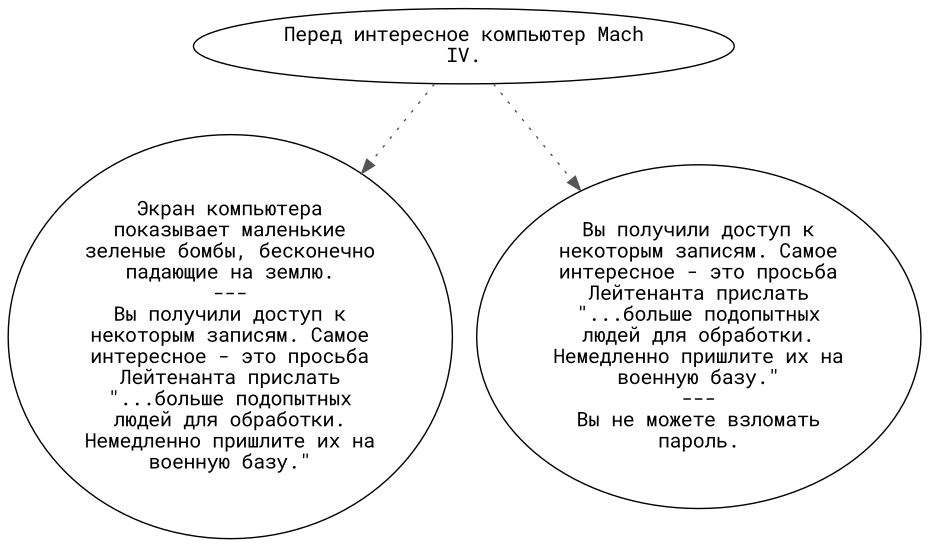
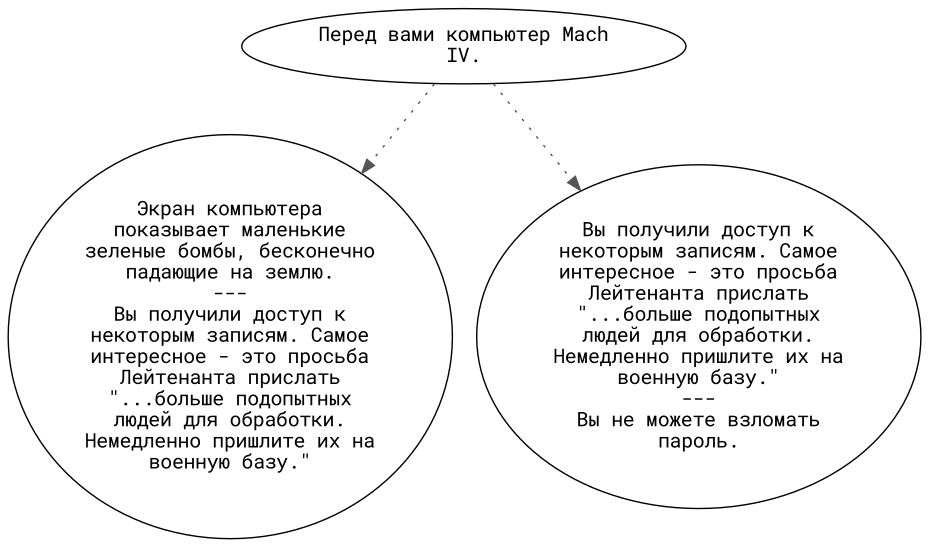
  digraph {
    fontname="Roboto Mono"
    node [color="#000000" fillcolor="#FFFFFF" style=filled fontname="Roboto Mono"]
    edge [color="#555555" style=dotted fontname="Roboto Mono"]
-   n1 [label="Перед интересное компьютер Mach\nIV."]
+   n1 [label="Перед вами компьютер Mach\nIV."]
    n2 [label="Экран компьютера\nпоказывает маленькие\nзеленые бомбы, бесконечно\nпадающие на землю.\n---\nВы получили доступ к\nнекоторым записям. Самое\nинтересное - это просьба\nЛейтенанта прислать\n\"...больше подопытных\nлюдей для обработки.\nНемедленно пришлите их на\nвоенную базу.\""]
    n3 [label="Вы получили доступ к\nнекоторым записям. Самое\nинтересное - это просьба\nЛейтенанта прислать\n\"...больше подопытных\nлюдей для обработки.\nНемедленно пришлите их на\nвоенную базу.\"\n---\nВы не можете взломать\nпароль."]
    n1 -> n2
    n1 -> n3
  }
